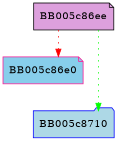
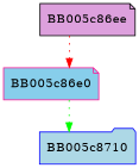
  digraph {
    splines=ortho
    node [shape=note style=filled]
    edge [style=dotted]
    BB005c86e0 [color=deeppink fillcolor=skyblue]
    BB005c8710 [color=blue fillcolor=lightblue shape=folder]
    BB005c86ee [color=black fillcolor=plum]
-   BB005c86ee -> BB005c8710 [color=green]
+   BB005c86e0 -> BB005c8710 [color=green]
    BB005c86ee -> BB005c86e0 [color=red]
  }
